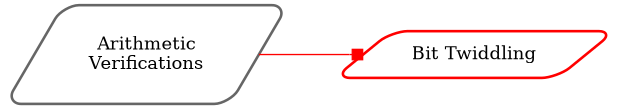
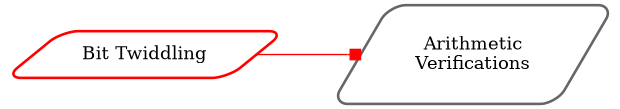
  digraph {
    rankdir=LR
    node [fillcolor=white penwidth=2 shape=parallelogram style="rounded,filled"]
    n1 [label="Arithmetic\nVerifications" color=gray40]
    n2 [label="Bit Twiddling" color=red]
-   n1 -> n2 [color=red penwidth=1 arrowhead=box]
+   n2 -> n1 [color=red penwidth=1 arrowhead=box]
  }
